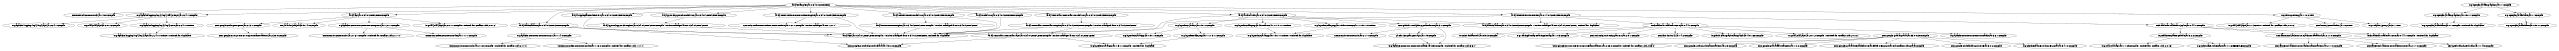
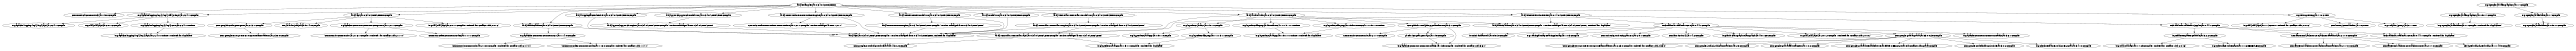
  digraph {
    "ai.djl:examples:jar:0.34.0-SNAPSHOT"
    "commons-cli:commons-cli:jar:1.9.0:compile"
    "org.apache.logging.log4j:log4j-slf4j2-impl:jar:2.24.1:compile"
    "ai.djl:api:jar:0.34.0-SNAPSHOT:compile"
    "ai.djl:basicdataset:jar:0.34.0-SNAPSHOT:compile"
    "ai.djl:model-zoo:jar:0.34.0-SNAPSHOT:compile"
    n7 [label="ai.djl.timeseries:timeseries:jar:0.74.0-SNAPSHOT:compile"]
    "ai.djl.huggingface:tokenizers:jar:0.34.0-SNAPSHOT:compile"
    "ai.djl.audio:audio:jar:0.34.0-SNAPSHOT:compile"
    "ai.djl.mxnet:mxnet-model-zoo:jar:0.34.0-SNAPSHOT:compile"
    "ai.djl.pytorch:pytorch-model-zoo:jar:0.34.0-SNAPSHOT:compile"
    "ai.djl.tensorflow:tensorflow-model-zoo:jar:0.34.0-SNAPSHOT:compile"
    "ai.djl.onnxruntime:onnxruntime-engine:jar:0.34.0-SNAPSHOT:compile"
    "org.testng:testng:jar:7.10.2:test"
    "org.apache.logging.log4j:log4j-api:jar:2.24.1:compile"
    "org.slf4j:slf4j-api:jar:2.0.16:compile"
    "org.apache.logging.log4j:log4j-core:jar:2.24.1:runtime"
    "com.google.code.gson:gson:jar:2.13.1:compile"
    "net.java.dev.jna:jna:jar:5.14.0:compile"
    "org.apache.commons:commons-compress:jar:1.27.1:compile"
    "(org.slf4j:slf4j-api:jar:2.0.17:compile - omitted for conflict with 2.0.16)"
    "(ai.djl:api:jar:0.34.0-SNAPSHOT:compile - version managed from 0.34.0-SNAPSHOT; omitted for duplicate)"
    "org.apache.commons:commons-csv:jar:1.14.0:compile"
    "(ai.djl:basicdataset:jar:0.34.0-SNAPSHOT:compile - version managed from 0.34.0-SNAPSHOT; omitted for duplicate)"
    "tech.tablesaw:tablesaw-core:jar:0.44.1:compile"
    "tech.tablesaw:tablesaw-jsplot:jar:0.44.1:compile"
    "org.bytedeco:javacv:jar:1.5.11:compile"
    "com.github.wendykierp:JTransforms:jar:3.1:compile"
    "org.bytedeco:ffmpeg:jar:windows-x86_64:7.1-1.5.11:runtime"
    "org.bytedeco:ffmpeg:jar:linux-arm64:7.1-1.5.11:runtime"
    "ai.djl.mxnet:mxnet-engine:jar:0.34.0-SNAPSHOT:compile (version managed from 0.34.0-SNAPSHOT)"
    "ai.djl.pytorch:pytorch-engine:jar:0.34.0-SNAPSHOT:compile (version managed from 0.34.0-SNAPSHOT)"
    "ai.djl.tensorflow:tensorflow-engine:jar:0.34.0-SNAPSHOT:compile (version managed from 0.34.0-SNAPSHOT)"
    "com.microsoft.onnxruntime:onnxruntime:jar:1.21.1:compile (version managed from 1.21.1)"
    "(org.slf4j:slf4j-api:jar:1.7.36:test - omitted for conflict with 2.0.16)"
    "com.beust:jcommander:jar:1.82:test"
    "org.webjars:jquery:jar:3.7.1:test"
    "(org.apache.logging.log4j:log4j-api:jar:2.24.1:runtime - omitted for duplicate)"
    "com.google.errorprone:error_prone_annotations:jar:2.38.0:compile"
    "commons-codec:commons-codec:jar:1.17.1:compile"
    "(commons-io:commons-io:jar:2.16.1:compile - omitted for conflict with 2.17.0)"
    "(commons-io:commons-io:jar:2.18.0:compile - omitted for conflict with 2.17.0)"
    "(commons-codec:commons-codec:jar:1.18.0:compile - omitted for conflict with 1.17.1)"
    "com.google.guava:guava:jar:33.0.0-jre:compile"
    "org.apache.commons:commons-math3:jar:3.6.1:compile"
    "it.unimi.dsi:fastutil:jar:8.5.13:compile"
    "org.roaringbitmap:RoaringBitmap:jar:1.0.5:compile"
    "com.univocity:univocity-parsers:jar:2.9.1:compile"
    "com.ibm.icu:icu4j:jar:74.2:compile"
    "io.github.classgraph:classgraph:jar:4.8.168:compile"
    "(org.slf4j:slf4j-api:jar:2.0.12:compile - omitted for conflict with 2.0.16)"
    "com.fasterxml.jackson.core:jackson-databind:jar:2.17.0:compile"
    "io.pebbletemplates:pebble:jar:3.2.2:compile"
    "(tech.tablesaw:tablesaw-core:jar:0.44.1:compile - omitted for duplicate)"
    "org.bytedeco:javacpp:jar:1.5.11:compile"
    "org.bytedeco:ffmpeg:jar:7.1-1.5.11:compile"
    "commons-io:commons-io:jar:2.17.0:compile"
    "(org.apache.commons:commons-math3:jar:3.5:compile - omitted for conflict with 3.6.1)"
    "pl.edu.icm:JLargeArrays:jar:1.5:compile"
    "(org.bytedeco:javacpp:jar:1.5.11:runtime - omitted for duplicate)"
    "ai.djl.tensorflow:tensorflow-api:jar:0.34.0-SNAPSHOT:compile (version managed from 0.34.0-SNAPSHOT)"
    "com.google.guava:failureaccess:jar:1.0.2:compile"
    "com.google.guava:listenablefuture:jar:9999.0-empty-to-avoid-conflict-with-guava:compile"
    "com.google.code.findbugs:jsr305:jar:3.0.2:compile"
    n65 [label="org.checkerframework:jquery-qual:jar:3.41.0:compile"]
    "(com.google.errorprone:error_prone_annotations:jar:2.23.0:compile - omitted for conflict with 2.38.0)"
    "com.google.j2objc:j2objc-annotations:jar:2.8:compile"
    "com.fasterxml.jackson.core:jackson-annotations:jar:2.17.0:compile"
    "com.fasterxml.jackson.core:jackson-core:jar:2.17.0:compile"
    "net.bytebuddy:byte-buddy:jar:1.14.9:compile"
    "org.unbescape:unbescape:jar:1.1.6.RELEASE:compile"
    "(org.slf4j:slf4j-api:jar:1.7.25:compile - omitted for conflict with 2.0.16)"
    "(org.bytedeco:javacpp:jar:1.5.11:compile - omitted for duplicate)"
    "org.openjfx:javafx-graphics:jar:17:compile"
    "org.openjfx:javafx-graphics:jar:win:17:compile"
    "org.openjfx:javafx-base:jar:17:compile"
    "(org.openjfx:javafx-base:jar:17:compile - omitted for duplicate)"
    "org.openjfx:javafx-base:jar:win:17:compile"
    "com.google.protobuf:protobuf-java:jar:4.30.2:compile"
    "ai.djl:examples:jar:0.34.0-SNAPSHOT" -> "commons-cli:commons-cli:jar:1.9.0:compile"
    "ai.djl:examples:jar:0.34.0-SNAPSHOT" -> "org.apache.logging.log4j:log4j-slf4j2-impl:jar:2.24.1:compile"
    "ai.djl:examples:jar:0.34.0-SNAPSHOT" -> "ai.djl:api:jar:0.34.0-SNAPSHOT:compile"
    "ai.djl:examples:jar:0.34.0-SNAPSHOT" -> "ai.djl:basicdataset:jar:0.34.0-SNAPSHOT:compile"
    "ai.djl:examples:jar:0.34.0-SNAPSHOT" -> "ai.djl:model-zoo:jar:0.34.0-SNAPSHOT:compile"
    "ai.djl:examples:jar:0.34.0-SNAPSHOT" -> n7
    "ai.djl:examples:jar:0.34.0-SNAPSHOT" -> "ai.djl.huggingface:tokenizers:jar:0.34.0-SNAPSHOT:compile"
    "ai.djl:examples:jar:0.34.0-SNAPSHOT" -> "ai.djl.audio:audio:jar:0.34.0-SNAPSHOT:compile"
    "ai.djl:examples:jar:0.34.0-SNAPSHOT" -> "ai.djl.mxnet:mxnet-model-zoo:jar:0.34.0-SNAPSHOT:compile"
    "ai.djl:examples:jar:0.34.0-SNAPSHOT" -> "ai.djl.pytorch:pytorch-model-zoo:jar:0.34.0-SNAPSHOT:compile"
    "ai.djl:examples:jar:0.34.0-SNAPSHOT" -> "ai.djl.tensorflow:tensorflow-model-zoo:jar:0.34.0-SNAPSHOT:compile"
    "ai.djl:examples:jar:0.34.0-SNAPSHOT" -> "ai.djl.onnxruntime:onnxruntime-engine:jar:0.34.0-SNAPSHOT:compile"
    "ai.djl:examples:jar:0.34.0-SNAPSHOT" -> "org.testng:testng:jar:7.10.2:test"
    "org.apache.logging.log4j:log4j-slf4j2-impl:jar:2.24.1:compile" -> "org.apache.logging.log4j:log4j-api:jar:2.24.1:compile"
    "org.apache.logging.log4j:log4j-slf4j2-impl:jar:2.24.1:compile" -> "org.slf4j:slf4j-api:jar:2.0.16:compile"
    "org.apache.logging.log4j:log4j-slf4j2-impl:jar:2.24.1:compile" -> "org.apache.logging.log4j:log4j-core:jar:2.24.1:runtime"
    "ai.djl:api:jar:0.34.0-SNAPSHOT:compile" -> "com.google.code.gson:gson:jar:2.13.1:compile"
    "ai.djl:api:jar:0.34.0-SNAPSHOT:compile" -> "net.java.dev.jna:jna:jar:5.14.0:compile"
    "ai.djl:api:jar:0.34.0-SNAPSHOT:compile" -> "org.apache.commons:commons-compress:jar:1.27.1:compile"
    "ai.djl:api:jar:0.34.0-SNAPSHOT:compile" -> "(org.slf4j:slf4j-api:jar:2.0.17:compile - omitted for conflict with 2.0.16)"
    "ai.djl:basicdataset:jar:0.34.0-SNAPSHOT:compile" -> "(ai.djl:api:jar:0.34.0-SNAPSHOT:compile - version managed from 0.34.0-SNAPSHOT; omitted for duplicate)"
-   "ai.djl:basicdataset:jar:0.34.0-SNAPSHOT:compile" -> "com.google.protobuf:protobuf-java:jar:4.30.2:compile"
+   "ai.djl:basicdataset:jar:0.34.0-SNAPSHOT:compile" -> "org.apache.commons:commons-csv:jar:1.14.0:compile"
    "ai.djl:model-zoo:jar:0.34.0-SNAPSHOT:compile" -> "(ai.djl:api:jar:0.34.0-SNAPSHOT:compile - version managed from 0.34.0-SNAPSHOT; omitted for duplicate)"
    n7 -> "(ai.djl:api:jar:0.34.0-SNAPSHOT:compile - version managed from 0.34.0-SNAPSHOT; omitted for duplicate)"
    n7 -> "(ai.djl:basicdataset:jar:0.34.0-SNAPSHOT:compile - version managed from 0.34.0-SNAPSHOT; omitted for duplicate)"
    n7 -> "tech.tablesaw:tablesaw-core:jar:0.44.1:compile"
    n7 -> "tech.tablesaw:tablesaw-jsplot:jar:0.44.1:compile"
    "ai.djl.huggingface:tokenizers:jar:0.34.0-SNAPSHOT:compile" -> "(ai.djl:api:jar:0.34.0-SNAPSHOT:compile - version managed from 0.34.0-SNAPSHOT; omitted for duplicate)"
    "ai.djl.audio:audio:jar:0.34.0-SNAPSHOT:compile" -> "(ai.djl:api:jar:0.34.0-SNAPSHOT:compile - version managed from 0.34.0-SNAPSHOT; omitted for duplicate)"
    "ai.djl.audio:audio:jar:0.34.0-SNAPSHOT:compile" -> "(ai.djl:basicdataset:jar:0.34.0-SNAPSHOT:compile - version managed from 0.34.0-SNAPSHOT; omitted for duplicate)"
    "ai.djl.audio:audio:jar:0.34.0-SNAPSHOT:compile" -> "org.bytedeco:javacv:jar:1.5.11:compile"
    "ai.djl.audio:audio:jar:0.34.0-SNAPSHOT:compile" -> "com.github.wendykierp:JTransforms:jar:3.1:compile"
    "ai.djl.audio:audio:jar:0.34.0-SNAPSHOT:compile" -> "org.bytedeco:ffmpeg:jar:windows-x86_64:7.1-1.5.11:runtime"
    "ai.djl.audio:audio:jar:0.34.0-SNAPSHOT:compile" -> "org.bytedeco:ffmpeg:jar:linux-arm64:7.1-1.5.11:runtime"
    "ai.djl.mxnet:mxnet-model-zoo:jar:0.34.0-SNAPSHOT:compile" -> "(ai.djl:api:jar:0.34.0-SNAPSHOT:compile - version managed from 0.34.0-SNAPSHOT; omitted for duplicate)"
    "ai.djl.mxnet:mxnet-model-zoo:jar:0.34.0-SNAPSHOT:compile" -> "ai.djl.mxnet:mxnet-engine:jar:0.34.0-SNAPSHOT:compile (version managed from 0.34.0-SNAPSHOT)"
    "ai.djl.pytorch:pytorch-model-zoo:jar:0.34.0-SNAPSHOT:compile" -> "ai.djl.pytorch:pytorch-engine:jar:0.34.0-SNAPSHOT:compile (version managed from 0.34.0-SNAPSHOT)"
    "ai.djl.tensorflow:tensorflow-model-zoo:jar:0.34.0-SNAPSHOT:compile" -> "ai.djl.tensorflow:tensorflow-engine:jar:0.34.0-SNAPSHOT:compile (version managed from 0.34.0-SNAPSHOT)"
    "ai.djl.onnxruntime:onnxruntime-engine:jar:0.34.0-SNAPSHOT:compile" -> "(ai.djl:api:jar:0.34.0-SNAPSHOT:compile - version managed from 0.34.0-SNAPSHOT; omitted for duplicate)"
    "ai.djl.onnxruntime:onnxruntime-engine:jar:0.34.0-SNAPSHOT:compile" -> "com.microsoft.onnxruntime:onnxruntime:jar:1.21.1:compile (version managed from 1.21.1)"
    "org.testng:testng:jar:7.10.2:test" -> "(org.slf4j:slf4j-api:jar:1.7.36:test - omitted for conflict with 2.0.16)"
    "org.testng:testng:jar:7.10.2:test" -> "com.beust:jcommander:jar:1.82:test"
    "org.testng:testng:jar:7.10.2:test" -> "org.webjars:jquery:jar:3.7.1:test"
    "org.apache.logging.log4j:log4j-core:jar:2.24.1:runtime" -> "(org.apache.logging.log4j:log4j-api:jar:2.24.1:runtime - omitted for duplicate)"
    "com.google.code.gson:gson:jar:2.13.1:compile" -> "com.google.errorprone:error_prone_annotations:jar:2.38.0:compile"
    "org.apache.commons:commons-compress:jar:1.27.1:compile" -> "commons-codec:commons-codec:jar:1.17.1:compile"
    "org.apache.commons:commons-compress:jar:1.27.1:compile" -> "(commons-io:commons-io:jar:2.16.1:compile - omitted for conflict with 2.17.0)"
    "org.apache.commons:commons-csv:jar:1.14.0:compile" -> "(commons-io:commons-io:jar:2.18.0:compile - omitted for conflict with 2.17.0)"
    "org.apache.commons:commons-csv:jar:1.14.0:compile" -> "(commons-codec:commons-codec:jar:1.18.0:compile - omitted for conflict with 1.17.1)"
+   "tech.tablesaw:tablesaw-core:jar:0.44.1:compile" -> "com.google.guava:guava:jar:33.0.0-jre:compile"
    "tech.tablesaw:tablesaw-core:jar:0.44.1:compile" -> "org.apache.commons:commons-math3:jar:3.6.1:compile"
    "tech.tablesaw:tablesaw-core:jar:0.44.1:compile" -> "it.unimi.dsi:fastutil:jar:8.5.13:compile"
    "tech.tablesaw:tablesaw-core:jar:0.44.1:compile" -> "org.roaringbitmap:RoaringBitmap:jar:1.0.5:compile"
    "tech.tablesaw:tablesaw-core:jar:0.44.1:compile" -> "com.univocity:univocity-parsers:jar:2.9.1:compile"
    "tech.tablesaw:tablesaw-core:jar:0.44.1:compile" -> "com.ibm.icu:icu4j:jar:74.2:compile"
    "tech.tablesaw:tablesaw-core:jar:0.44.1:compile" -> "io.github.classgraph:classgraph:jar:4.8.168:compile"
    "tech.tablesaw:tablesaw-core:jar:0.44.1:compile" -> "(org.slf4j:slf4j-api:jar:2.0.12:compile - omitted for conflict with 2.0.16)"
    "tech.tablesaw:tablesaw-jsplot:jar:0.44.1:compile" -> "com.fasterxml.jackson.core:jackson-databind:jar:2.17.0:compile"
    "tech.tablesaw:tablesaw-jsplot:jar:0.44.1:compile" -> "io.pebbletemplates:pebble:jar:3.2.2:compile"
    "tech.tablesaw:tablesaw-jsplot:jar:0.44.1:compile" -> "(tech.tablesaw:tablesaw-core:jar:0.44.1:compile - omitted for duplicate)"
    "org.bytedeco:javacv:jar:1.5.11:compile" -> "org.bytedeco:javacpp:jar:1.5.11:compile"
    "org.bytedeco:javacv:jar:1.5.11:compile" -> "org.bytedeco:ffmpeg:jar:7.1-1.5.11:compile"
    "com.github.wendykierp:JTransforms:jar:3.1:compile" -> "commons-io:commons-io:jar:2.17.0:compile"
    "com.github.wendykierp:JTransforms:jar:3.1:compile" -> "(org.apache.commons:commons-math3:jar:3.5:compile - omitted for conflict with 3.6.1)"
    "com.github.wendykierp:JTransforms:jar:3.1:compile" -> "pl.edu.icm:JLargeArrays:jar:1.5:compile"
    "org.bytedeco:ffmpeg:jar:windows-x86_64:7.1-1.5.11:runtime" -> "(org.bytedeco:javacpp:jar:1.5.11:runtime - omitted for duplicate)"
    "org.bytedeco:ffmpeg:jar:linux-arm64:7.1-1.5.11:runtime" -> "(org.bytedeco:javacpp:jar:1.5.11:runtime - omitted for duplicate)"
    "ai.djl.mxnet:mxnet-engine:jar:0.34.0-SNAPSHOT:compile (version managed from 0.34.0-SNAPSHOT)" -> "(ai.djl:api:jar:0.34.0-SNAPSHOT:compile - version managed from 0.34.0-SNAPSHOT; omitted for duplicate)"
    "ai.djl.pytorch:pytorch-engine:jar:0.34.0-SNAPSHOT:compile (version managed from 0.34.0-SNAPSHOT)" -> "(ai.djl:api:jar:0.34.0-SNAPSHOT:compile - version managed from 0.34.0-SNAPSHOT; omitted for duplicate)"
    "ai.djl.tensorflow:tensorflow-engine:jar:0.34.0-SNAPSHOT:compile (version managed from 0.34.0-SNAPSHOT)" -> "(ai.djl:api:jar:0.34.0-SNAPSHOT:compile - version managed from 0.34.0-SNAPSHOT; omitted for duplicate)"
    "ai.djl.tensorflow:tensorflow-engine:jar:0.34.0-SNAPSHOT:compile (version managed from 0.34.0-SNAPSHOT)" -> "ai.djl.tensorflow:tensorflow-api:jar:0.34.0-SNAPSHOT:compile (version managed from 0.34.0-SNAPSHOT)"
    "com.google.guava:guava:jar:33.0.0-jre:compile" -> "com.google.guava:failureaccess:jar:1.0.2:compile"
    "com.google.guava:guava:jar:33.0.0-jre:compile" -> "com.google.guava:listenablefuture:jar:9999.0-empty-to-avoid-conflict-with-guava:compile"
    "com.google.guava:guava:jar:33.0.0-jre:compile" -> "com.google.code.findbugs:jsr305:jar:3.0.2:compile"
    "com.google.guava:guava:jar:33.0.0-jre:compile" -> n65
    "com.google.guava:guava:jar:33.0.0-jre:compile" -> "(com.google.errorprone:error_prone_annotations:jar:2.23.0:compile - omitted for conflict with 2.38.0)"
    "com.google.guava:guava:jar:33.0.0-jre:compile" -> "com.google.j2objc:j2objc-annotations:jar:2.8:compile"
    "com.fasterxml.jackson.core:jackson-databind:jar:2.17.0:compile" -> "com.fasterxml.jackson.core:jackson-annotations:jar:2.17.0:compile"
    "com.fasterxml.jackson.core:jackson-databind:jar:2.17.0:compile" -> "com.fasterxml.jackson.core:jackson-core:jar:2.17.0:compile"
    "com.fasterxml.jackson.core:jackson-databind:jar:2.17.0:compile" -> "net.bytebuddy:byte-buddy:jar:1.14.9:compile"
    "io.pebbletemplates:pebble:jar:3.2.2:compile" -> "org.unbescape:unbescape:jar:1.1.6.RELEASE:compile"
    "io.pebbletemplates:pebble:jar:3.2.2:compile" -> "(org.slf4j:slf4j-api:jar:1.7.25:compile - omitted for conflict with 2.0.16)"
    "org.bytedeco:ffmpeg:jar:7.1-1.5.11:compile" -> "(org.bytedeco:javacpp:jar:1.5.11:compile - omitted for duplicate)"
    "pl.edu.icm:JLargeArrays:jar:1.5:compile" -> "(org.apache.commons:commons-math3:jar:3.5:compile - omitted for conflict with 3.6.1)"
    "ai.djl.tensorflow:tensorflow-api:jar:0.34.0-SNAPSHOT:compile (version managed from 0.34.0-SNAPSHOT)" -> "(org.bytedeco:javacpp:jar:1.5.11:compile - omitted for duplicate)"
    "ai.djl.tensorflow:tensorflow-api:jar:0.34.0-SNAPSHOT:compile (version managed from 0.34.0-SNAPSHOT)" -> "com.google.protobuf:protobuf-java:jar:4.30.2:compile"
-   "org.openjfx:javafx-graphics:jar:17:compile" -> "org.openjfx:javafx-graphics:jar:win:17:compile"
    "org.openjfx:javafx-graphics:jar:17:compile" -> "org.openjfx:javafx-base:jar:17:compile"
    "org.openjfx:javafx-graphics:jar:win:17:compile" -> "(org.openjfx:javafx-base:jar:17:compile - omitted for duplicate)"
    "org.openjfx:javafx-base:jar:17:compile" -> "org.openjfx:javafx-base:jar:win:17:compile"
  }
